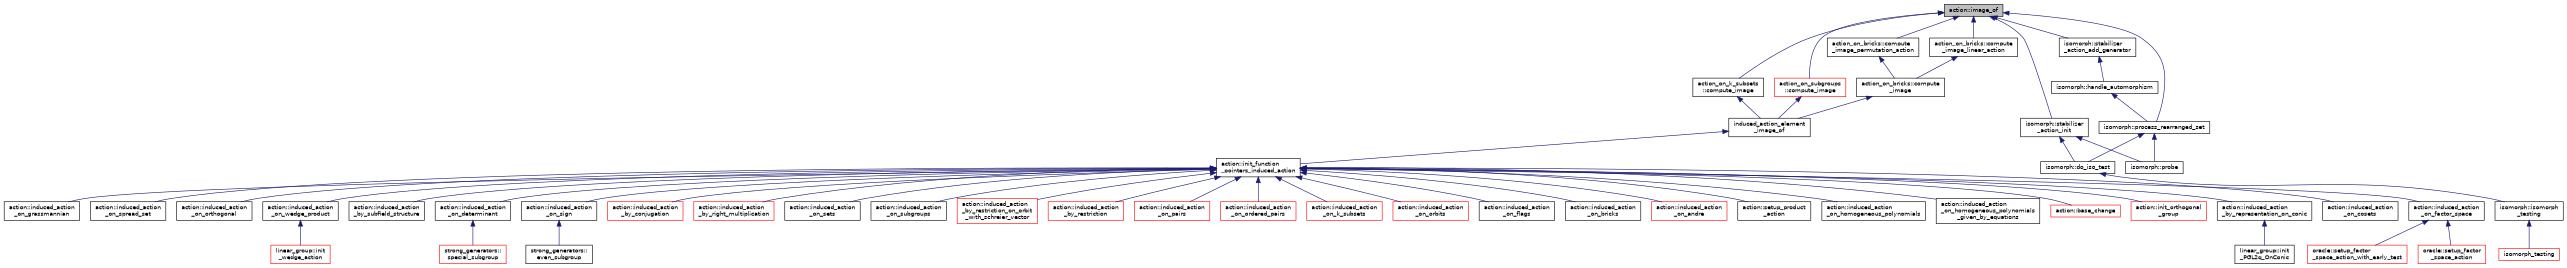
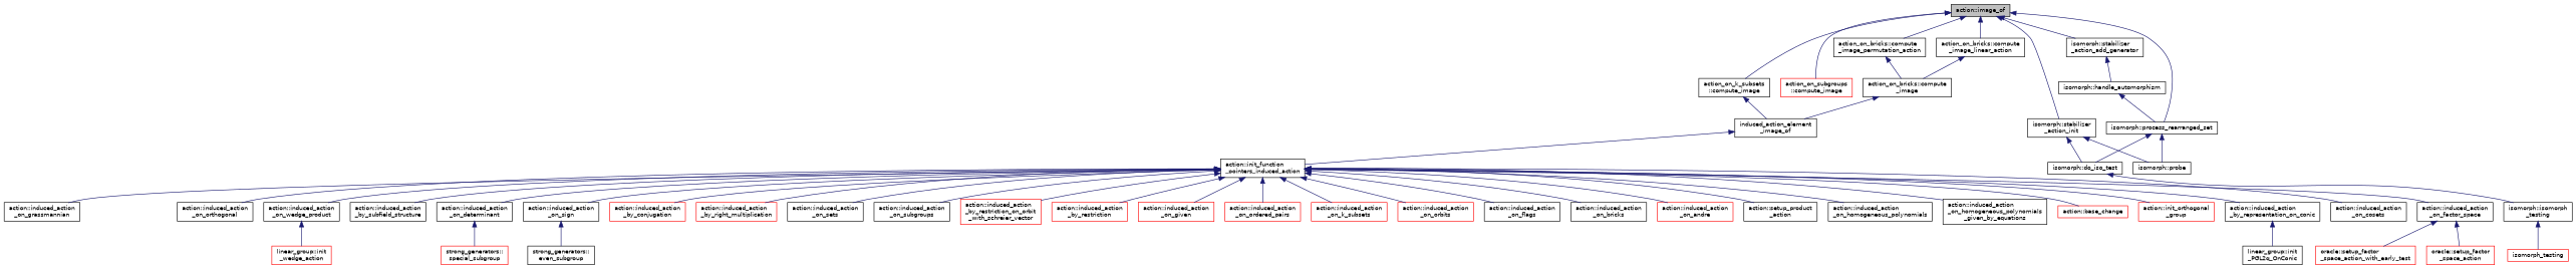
  digraph {
    rankdir=TB
    node [color=black fillcolor=white fontname=Helvetica fontsize=10 shape=record style=filled]
    edge [color=midnightblue dir=back fontname=Helvetica fontsize=10 labelfontname=Helvetica labelfontsize=10 style=solid]
    n1 [fillcolor=grey75 fontcolor=black height=0.2 label="action::image_of" width=0.4]
    n2 [height=0.2 label="action_on_bricks::compute\l_image_linear_action" width=0.4]
    n3 [height=0.2 label="action_on_bricks::compute\l_image_permutation_action" width=0.4]
    n4 [height=0.2 label="action_on_k_subsets\l::compute_image" width=0.4]
    n5 [color=red height=0.2 label="action_on_subgroups\l::compute_image" width=0.4]
    n6 [height=0.2 label="isomorph::process_rearranged_set" width=0.4]
    n7 [height=0.2 label="isomorph::stabilizer\l_action_init" width=0.4]
    n8 [height=0.2 label="isomorph::stabilizer\l_action_add_generator" width=0.4]
    n9 [height=0.2 label="action_on_bricks::compute\l_image" width=0.4]
    n10 [height=0.2 label="induced_action_element\l_image_of" width=0.4]
    n11 [height=0.2 label="isomorph::probe" width=0.4]
    n12 [height=0.2 label="isomorph::do_iso_test" width=0.4]
    n13 [height=0.2 label="isomorph::handle_automorphism" width=0.4]
    n14 [height=0.2 label="action::init_function\l_pointers_induced_action" width=0.4]
    n15 [height=0.2 label="action::induced_action\l_by_representation_on_conic" width=0.4]
    n16 [height=0.2 label="action::induced_action\l_on_cosets" width=0.4]
    n17 [height=0.2 label="action::induced_action\l_on_factor_space" width=0.4]
    n18 [height=0.2 label="action::induced_action\l_on_grassmannian" width=0.4]
-   n19 [height=0.2 label="action::induced_action\l_on_spread_set" width=0.4]
    n20 [height=0.2 label="action::induced_action\l_on_orthogonal" width=0.4]
    n21 [height=0.2 label="action::induced_action\l_on_wedge_product" width=0.4]
    n22 [height=0.2 label="action::induced_action\l_by_subfield_structure" width=0.4]
    n23 [height=0.2 label="action::induced_action\l_on_determinant" width=0.4]
    n24 [height=0.2 label="action::induced_action\l_on_sign" width=0.4]
    n25 [color=red height=0.2 label="action::induced_action\l_by_conjugation" width=0.4]
    n26 [color=red height=0.2 label="action::induced_action\l_by_right_multiplication" width=0.4]
    n27 [height=0.2 label="action::induced_action\l_on_sets" width=0.4]
    n28 [height=0.2 label="action::induced_action\l_on_subgroups" width=0.4]
    n29 [color=red height=0.2 label="action::induced_action\l_by_restriction_on_orbit\l_with_schreier_vector" width=0.4]
    n30 [color=red height=0.2 label="action::induced_action\l_by_restriction" width=0.4]
-   n31 [color=red height=0.2 label="action::induced_action\l_on_pairs" width=0.4]
+   n31 [color=red height=0.2 label="action::induced_action\l_on_given" width=0.4]
    n32 [color=red height=0.2 label="action::induced_action\l_on_ordered_pairs" width=0.4]
    n33 [color=red height=0.2 label="action::induced_action\l_on_k_subsets" width=0.4]
    n34 [color=red height=0.2 label="action::induced_action\l_on_orbits" width=0.4]
    n35 [height=0.2 label="action::induced_action\l_on_flags" width=0.4]
    n36 [height=0.2 label="action::induced_action\l_on_bricks" width=0.4]
    n37 [color=red height=0.2 label="action::induced_action\l_on_andre" width=0.4]
    n38 [height=0.2 label="action::setup_product\l_action" width=0.4]
    n39 [height=0.2 label="action::induced_action\l_on_homogeneous_polynomials" width=0.4]
    n40 [height=0.2 label="action::induced_action\l_on_homogeneous_polynomials\l_given_by_equations" width=0.4]
    n41 [color=red height=0.2 label="action::base_change" width=0.4]
    n42 [color=red height=0.2 label="action::init_orthogonal\l_group" width=0.4]
    n43 [height=0.2 label="linear_group::init\l_PGL2q_OnConic" width=0.4]
    n44 [color=red height=0.2 label="oracle::setup_factor\l_space_action_with_early_test" width=0.4]
    n45 [color=red height=0.2 label="oracle::setup_factor\l_space_action" width=0.4]
    n46 [color=red height=0.2 label="linear_group::init\l_wedge_action" width=0.4]
    n47 [color=red height=0.2 label="strong_generators::\lspecial_subgroup" width=0.4]
    n48 [height=0.2 label="strong_generators::\leven_subgroup" width=0.4]
    n49 [height=0.2 label="isomorph::isomorph\l_testing" width=0.4]
    n50 [color=red height=0.2 label=isomorph_testing width=0.4]
    n1 -> n2
    n1 -> n3
    n1 -> n4
    n1 -> n5
    n1 -> n6
    n1 -> n7
    n1 -> n8
    n2 -> n9
    n3 -> n9
    n4 -> n10
-   n5 -> n10
    n6 -> n11
    n6 -> n12
    n7 -> n11
    n7 -> n12
    n8 -> n13
    n9 -> n10
    n10 -> n14
    n12 -> n49
    n13 -> n6
    n14 -> n15
    n14 -> n16
    n14 -> n17
    n14 -> n18
-   n14 -> n19
    n14 -> n20
    n14 -> n21
    n14 -> n22
    n14 -> n23
    n14 -> n24
    n14 -> n25
    n14 -> n26
    n14 -> n27
    n14 -> n28
    n14 -> n29
    n14 -> n30
    n14 -> n31
    n14 -> n32
    n14 -> n33
    n14 -> n34
    n14 -> n35
    n14 -> n36
    n14 -> n37
    n14 -> n38
    n14 -> n39
    n14 -> n40
    n14 -> n41
    n14 -> n42
    n15 -> n43
    n17 -> n44
    n17 -> n45
    n21 -> n46
    n23 -> n47
    n24 -> n48
    n49 -> n50
  }
